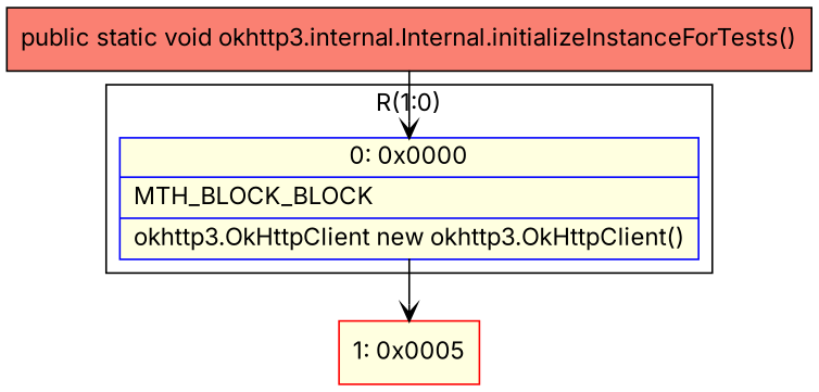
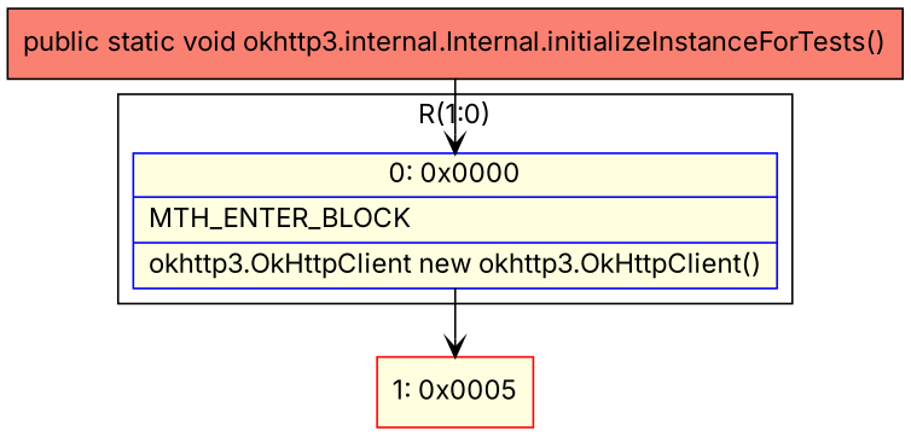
  digraph {
    fontname=Inter
    node [shape=record style=filled fillcolor=lightyellow fontname=Inter]
    edge [arrowhead=vee fontname=Inter]
-   n1 [color=blue label="{0\:\ 0x0000|MTH_BLOCK_BLOCK\l|okhttp3.OkHttpClient new okhttp3.OkHttpClient()\l}"]
+   n1 [color=blue label="{0\:\ 0x0000|MTH_ENTER_BLOCK\l|okhttp3.OkHttpClient new okhttp3.OkHttpClient()\l}"]
    n2 [color=red label="{1\:\ 0x0005}"]
    n3 [label="{public static void okhttp3.internal.Internal.initializeInstanceForTests() }" fillcolor=salmon]
    subgraph cluster_1 {
      label="R(1:0)"
      n1
    }
    n1 -> n2
    n3 -> n1
  }
